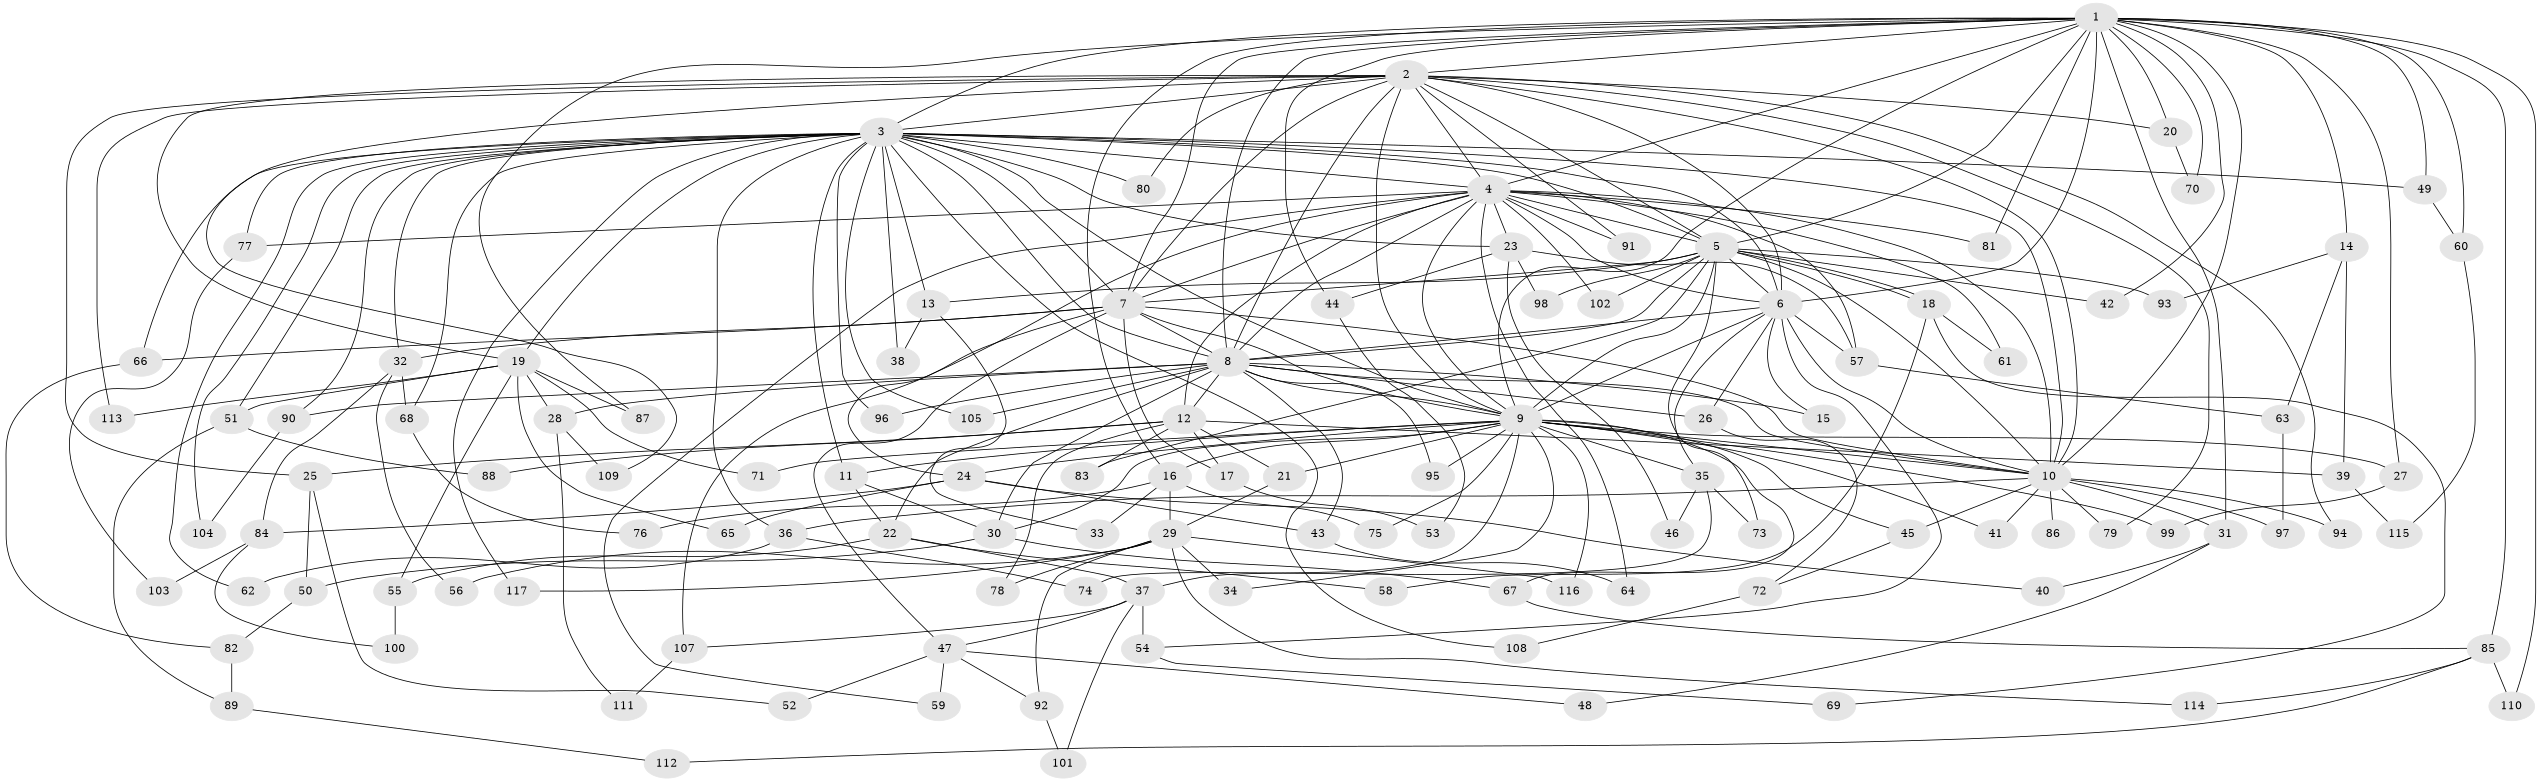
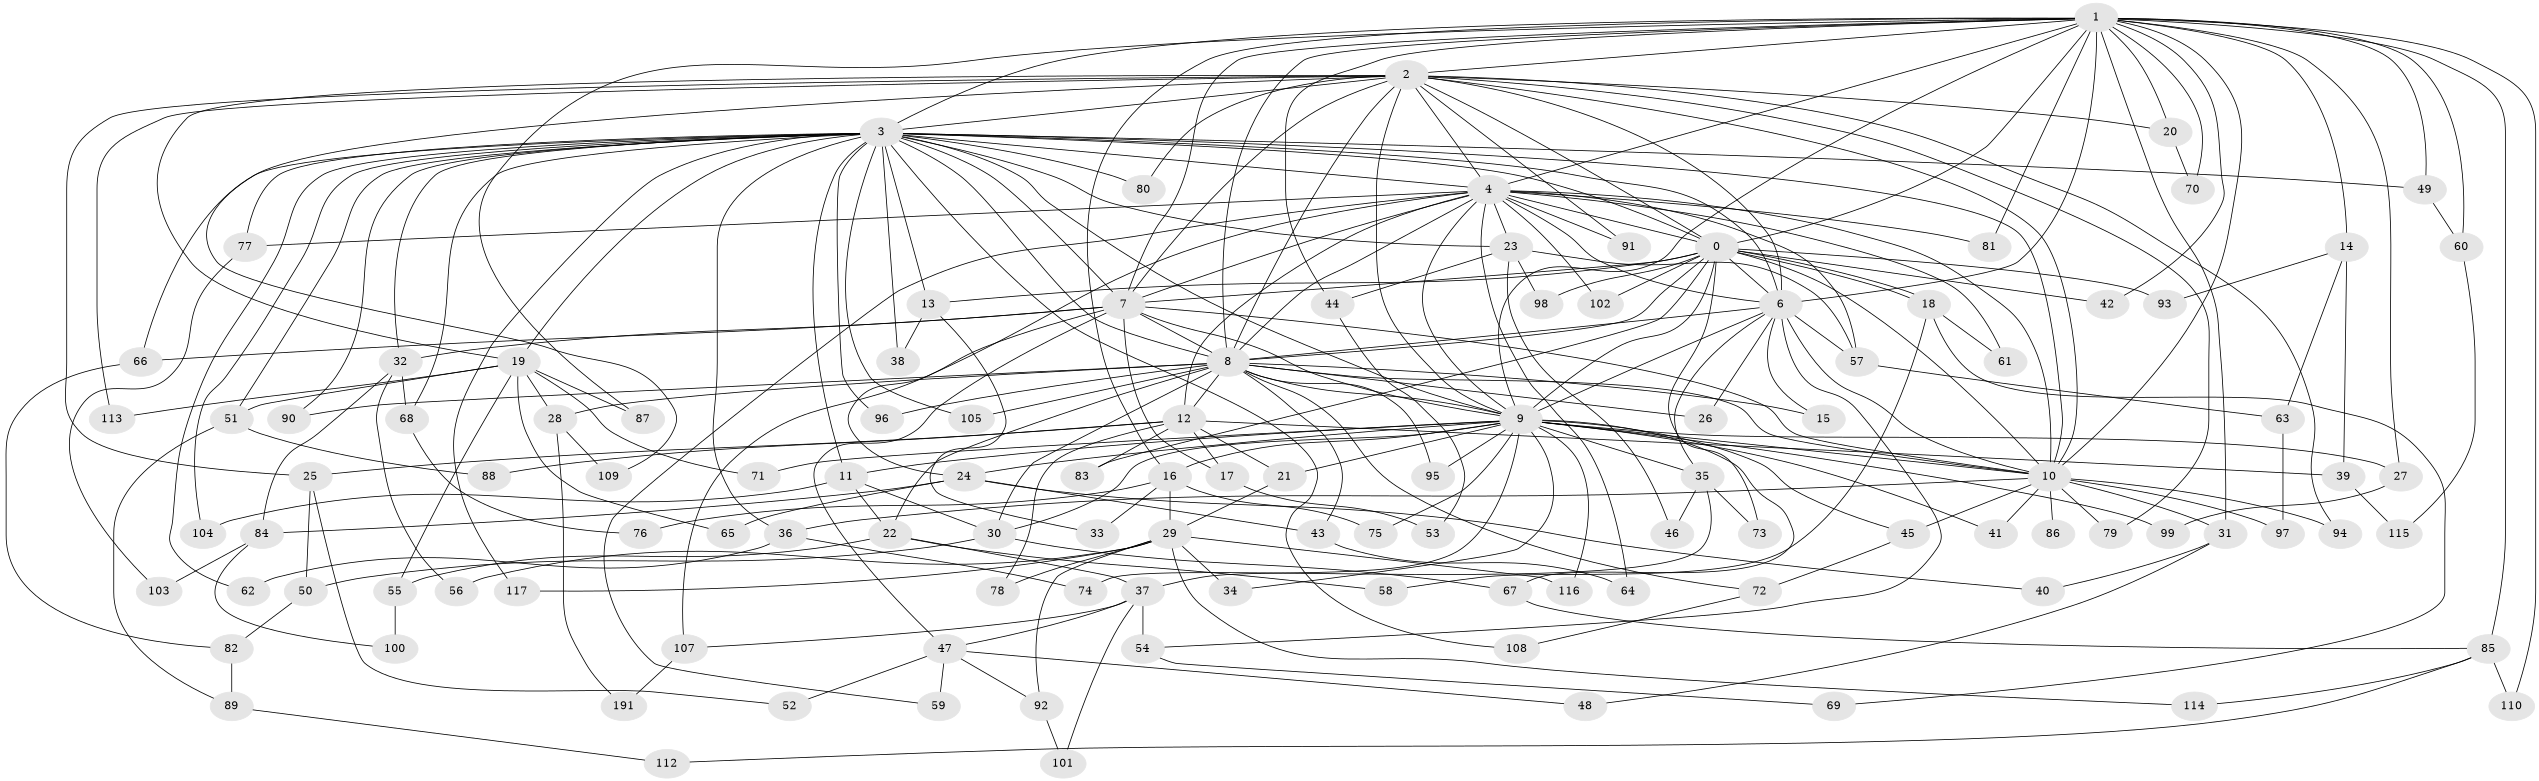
  graph {
    node [color=gray90 style=filled]
    1
    2
    3
    4
-   5
+   5 [label=0]
    6
    7
    8
    9
    10
    14
    16
    20
    27
    31
    42
    44
    49
    60
    70
    81
    85
    87
    110
    19
    25
    79
    80
    91
    94
    109
    113
    11
    13
    23
    32
    36
    38
    51
    62
    66
    68
    77
    90
    96
    104
    105
    108
    117
    12
    24
    57
    59
    61
    64
    102
    18
    73
    83
    93
    98
    15
    26
    35
    54
    17
    47
    107
    22
    28
    43
    95
    30
    21
    34
    37
    41
    45
    67
    71
    75
    99
    116
    86
    97
    39
    63
    33
    29
    76
    40
    48
    53
    115
    114
    112
    55
    65
    50
    52
    46
    84
    56
    74
    88
    89
    82
    103
    78
    58
    69
    72
    92
-   111
+   111 [label=191]
    101
    100
    1 -- 2
    1 -- 3
    1 -- 4
    1 -- 5
    1 -- 6
    1 -- 7
    1 -- 8
    1 -- 9
    1 -- 10
    1 -- 14
    1 -- 16
    1 -- 20
    1 -- 27
    1 -- 31
    1 -- 42
    1 -- 44
    1 -- 49
    1 -- 60
    1 -- 70
    1 -- 81
    1 -- 85
    1 -- 87
    1 -- 110
    2 -- 3
    2 -- 4
    2 -- 5
    2 -- 6
    2 -- 7
    2 -- 8
    2 -- 9
    2 -- 10
    2 -- 20
    2 -- 19
    2 -- 25
    2 -- 79
    2 -- 80
    2 -- 91
    2 -- 94
    2 -- 109
    2 -- 113
    3 -- 4
    3 -- 5
    3 -- 6
    3 -- 7
    3 -- 8
    3 -- 9
    3 -- 10
    3 -- 49
    3 -- 19
    3 -- 80
    3 -- 11
    3 -- 13
    3 -- 23
    3 -- 32
    3 -- 36
    3 -- 38
    3 -- 51
    3 -- 62
    3 -- 66
    3 -- 68
    3 -- 77
    3 -- 90
    3 -- 96
    3 -- 104
    3 -- 105
    3 -- 108
    3 -- 117
    4 -- 5
    4 -- 6
    4 -- 7
    4 -- 8
    4 -- 9
    4 -- 10
    4 -- 81
    4 -- 91
    4 -- 23
    4 -- 77
    4 -- 12
    4 -- 24
    4 -- 57
    4 -- 59
    4 -- 61
    4 -- 64
    4 -- 102
    5 -- 6
    5 -- 7
    5 -- 8
    5 -- 9
    5 -- 10
    5 -- 42
    5 -- 13
    5 -- 102
    5 -- 18
    5 -- 18
    5 -- 73
    5 -- 83
    5 -- 93
    5 -- 98
    6 -- 8
    6 -- 9
    6 -- 10
    6 -- 57
    6 -- 15
    6 -- 26
    6 -- 35
    6 -- 54
    7 -- 8
    7 -- 9
    7 -- 10
    7 -- 32
    7 -- 66
    7 -- 17
    7 -- 47
    7 -- 107
    8 -- 9
    8 -- 10
    8 -- 90
    8 -- 96
    8 -- 105
    8 -- 12
    8 -- 15
    8 -- 26
    8 -- 22
    8 -- 28
    8 -- 43
    8 -- 95
    8 -- 30
    9 -- 10
    9 -- 16
    9 -- 27
    9 -- 11
    9 -- 24
    9 -- 35
    9 -- 95
    9 -- 30
    9 -- 21
    9 -- 34
    9 -- 37
    9 -- 41
    9 -- 45
    9 -- 67
    9 -- 71
    9 -- 75
    9 -- 99
    9 -- 116
    10 -- 31
    10 -- 79
    10 -- 94
    10 -- 36
    10 -- 41
    10 -- 45
    10 -- 86
    10 -- 97
    14 -- 93
    14 -- 39
    14 -- 63
    16 -- 75
    16 -- 33
    16 -- 29
    16 -- 76
    20 -- 70
    27 -- 99
    31 -- 40
    31 -- 48
    44 -- 53
    49 -- 60
    60 -- 115
    85 -- 110
    85 -- 114
    85 -- 112
    19 -- 87
    19 -- 113
    19 -- 51
    19 -- 28
    19 -- 71
    19 -- 55
    19 -- 65
    25 -- 50
    25 -- 52
-   90 -- 104
+   11 -- 104
    11 -- 22
    11 -- 30
    13 -- 38
    13 -- 33
    23 -- 44
    23 -- 57
    23 -- 98
    23 -- 46
    32 -- 68
    32 -- 84
    32 -- 56
    36 -- 62
    36 -- 74
    51 -- 88
    51 -- 89
    66 -- 82
    68 -- 76
    77 -- 103
    12 -- 25
    12 -- 83
    12 -- 17
    12 -- 21
    12 -- 39
    12 -- 88
    12 -- 78
    24 -- 43
    24 -- 40
    24 -- 65
    24 -- 84
    57 -- 63
    18 -- 61
    18 -- 58
    18 -- 69
-   26 -- 72
+   8 -- 72
    35 -- 73
    35 -- 46
    35 -- 74
    54 -- 69
    17 -- 53
    47 -- 59
    47 -- 48
    47 -- 52
    47 -- 92
    107 -- 111
    22 -- 37
    22 -- 55
    22 -- 58
    28 -- 109
    28 -- 111
    43 -- 64
    30 -- 67
    30 -- 50
    21 -- 29
    37 -- 54
    37 -- 47
    37 -- 107
    37 -- 101
    45 -- 72
    67 -- 85
    39 -- 115
    63 -- 97
    29 -- 117
    29 -- 34
    29 -- 116
    29 -- 114
    29 -- 56
    29 -- 78
    29 -- 92
    55 -- 100
    50 -- 82
    84 -- 103
    84 -- 100
    89 -- 112
    82 -- 89
    72 -- 108
    92 -- 101
  }
